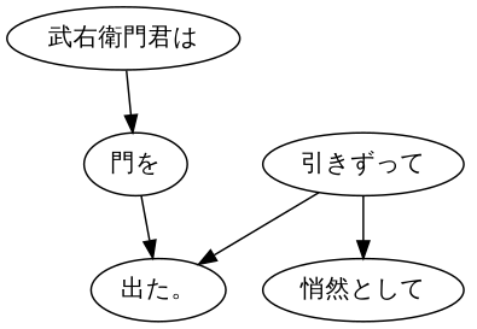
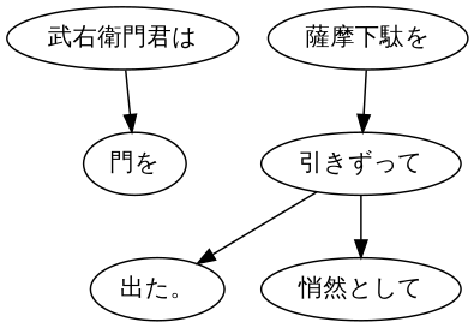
  digraph {
    fontname="DejaVu Serif"
    node [fontname="DejaVu Serif"]
    edge [fontname="DejaVu Serif"]
    n1 [label="武右衛門君は"]
    n2 [label="門を"]
    n3 [label="出た。"]
    n4 [label="悄然として"]
    n5 [label="引きずって"]
+   n6 [label="薩摩下駄を"]
    n1 -> n2
-   n2 -> n3
    n5 -> n3
    n5 -> n4
+   n6 -> n5
  }
